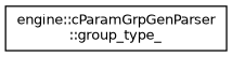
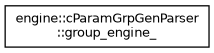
  digraph {
    rankdir=LR
-   n1 [color=black fillcolor=white fontname=Helvetica fontsize=10 height=0.2 label="engine::cParamGrpGenParser\l::group_type_" shape=record style=filled width=0.4]
+   n1 [color=black fillcolor=white fontname=Helvetica fontsize=10 height=0.2 label="engine::cParamGrpGenParser\l::group_engine_" shape=record style=filled width=0.4]
  }
